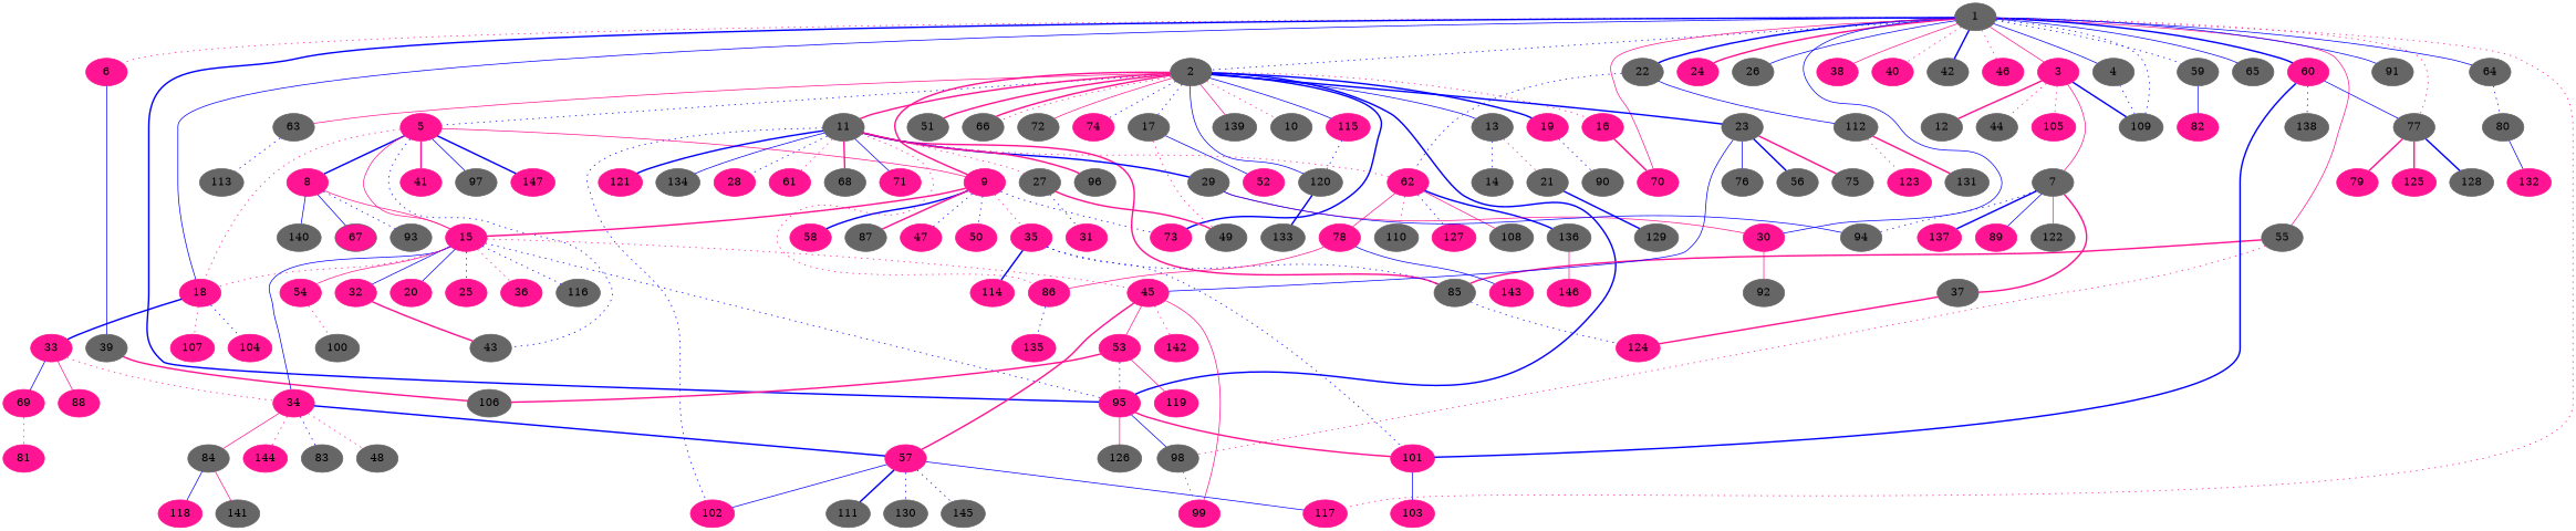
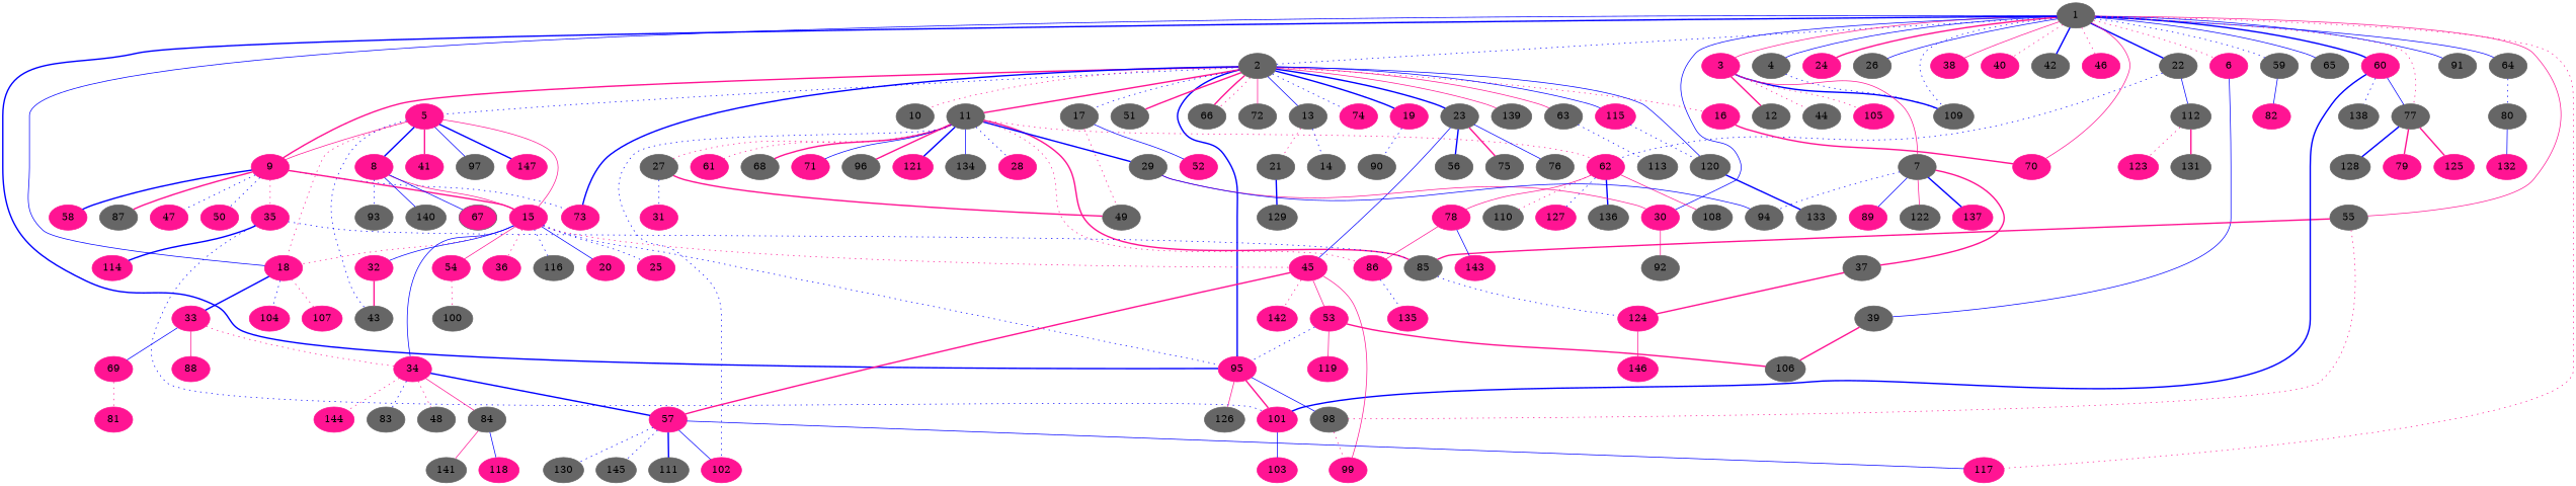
  graph {
    node [color=gray40 style=filled]
    edge [color=blue style=dotted]
    1
    2
    3 [color=deeppink]
    4
    6 [color=deeppink]
    18 [color=deeppink]
    22
    24 [color=deeppink]
    26
    30 [color=deeppink]
    38 [color=deeppink]
    40 [color=deeppink]
    42
    46 [color=deeppink]
    55
    59
    60 [color=deeppink]
    64
    65
    70 [color=deeppink]
    77
    91
    95 [color=deeppink]
    109
    117 [color=deeppink]
    5 [color=deeppink]
    9 [color=deeppink]
    10
    11
    13
    16 [color=deeppink]
    17
    19 [color=deeppink]
    23
    51
    63
    66
    72
    73 [color=deeppink]
    74 [color=deeppink]
    115 [color=deeppink]
    120
    139
    7
    12
    44
    105 [color=deeppink]
    39
    33 [color=deeppink]
    104 [color=deeppink]
    107 [color=deeppink]
    62 [color=deeppink]
    112
    92
    85
    98
    82 [color=deeppink]
    101 [color=deeppink]
    138
    80
    79 [color=deeppink]
    125 [color=deeppink]
    128
    126
    8 [color=deeppink]
    15 [color=deeppink]
    41 [color=deeppink]
    43
    97
    147 [color=deeppink]
    35 [color=deeppink]
    47 [color=deeppink]
    50 [color=deeppink]
    58 [color=deeppink]
    87
    27
    28 [color=deeppink]
    29
    61 [color=deeppink]
    68
    71 [color=deeppink]
    86 [color=deeppink]
    96
    102 [color=deeppink]
    121 [color=deeppink]
    134
    14
    21
    49
    52 [color=deeppink]
    90
    45 [color=deeppink]
    56
    75
    76
    113
    133
    37
    89 [color=deeppink]
    94
    122
    137 [color=deeppink]
    67 [fillcolor=deeppink]
    93
    140
    20 [color=deeppink]
    25 [color=deeppink]
    32 [color=deeppink]
    34 [color=deeppink]
    36 [color=deeppink]
    54 [color=deeppink]
    116
    106
    124 [color=deeppink]
    114 [color=deeppink]
    31 [color=deeppink]
    78 [color=deeppink]
    108
    110
    127 [color=deeppink]
    136
    135 [color=deeppink]
    129
    48
    57 [color=deeppink]
    83
    84
    144 [color=deeppink]
    53 [color=deeppink]
    99 [color=deeppink]
    142 [color=deeppink]
    100
    69 [color=deeppink]
    88 [color=deeppink]
    123 [color=deeppink]
    131
    81 [color=deeppink]
    111
    130
    145
    118 [color=deeppink]
    141
    103 [color=deeppink]
    146 [color=deeppink]
    119 [color=deeppink]
    143 [color=deeppink]
    132 [color=deeppink]
    1 -- 2
    1 -- 3 [color=deeppink style=solid]
    1 -- 4 [style=solid]
    1 -- 6 [color=deeppink]
    1 -- 18 [style=solid]
    1 -- 22 [style=bold]
    1 -- 24 [color=deeppink style=bold]
    1 -- 26 [style=solid]
    1 -- 30 [style=solid]
    1 -- 38 [color=deeppink style=solid]
    1 -- 40 [color=deeppink]
    1 -- 42 [style=bold]
    1 -- 46 [color=deeppink]
    1 -- 55 [color=deeppink style=solid]
    1 -- 59
    1 -- 60 [style=bold]
    1 -- 64 [style=solid]
    1 -- 65 [style=solid]
    1 -- 70 [color=deeppink style=solid]
    1 -- 77 [color=deeppink]
    1 -- 91 [style=solid]
    1 -- 95 [style=bold]
    1 -- 109
    1 -- 117 [color=deeppink]
    2 -- 95 [style=bold]
    2 -- 5
    2 -- 9 [color=deeppink style=bold]
    2 -- 10 [color=deeppink]
    2 -- 11 [color=deeppink style=bold]
    2 -- 13 [style=solid]
    2 -- 16 [color=deeppink]
    2 -- 17
    2 -- 19 [style=bold]
    2 -- 23 [style=bold]
    2 -- 51 [color=deeppink style=bold]
    2 -- 63 [color=deeppink style=solid]
    2 -- 66 [color=deeppink style=bold]
    2 -- 66 [color=deeppink]
    2 -- 72 [color=deeppink style=solid]
    2 -- 73 [style=bold]
    2 -- 74
    2 -- 115 [style=solid]
    2 -- 120 [style=solid]
    2 -- 139 [color=deeppink style=solid]
    3 -- 109 [style=bold]
    3 -- 7 [color=deeppink style=solid]
    3 -- 12 [color=deeppink style=bold]
    3 -- 44 [color=deeppink]
    3 -- 105 [color=deeppink]
    4 -- 109
    6 -- 39 [style=solid]
    18 -- 33 [style=bold]
    18 -- 104
    18 -- 107 [color=deeppink]
    22 -- 62
    22 -- 112 [style=solid]
    30 -- 92 [color=deeppink style=solid]
    55 -- 85 [color=deeppink style=bold]
    55 -- 98 [color=deeppink]
    59 -- 82 [style=solid]
    60 -- 77 [style=solid]
    60 -- 101 [style=bold]
    60 -- 138
    64 -- 80
    77 -- 79 [color=deeppink style=bold]
    77 -- 125 [color=deeppink style=bold]
    77 -- 128 [style=bold]
    95 -- 98 [style=solid]
    95 -- 101 [color=deeppink style=bold]
    95 -- 126 [color=deeppink style=solid]
    5 -- 18 [color=deeppink]
    5 -- 9 [color=deeppink style=solid]
    5 -- 8 [style=bold]
    5 -- 15 [color=deeppink style=solid]
    5 -- 41 [color=deeppink style=bold]
    5 -- 43
    5 -- 97 [style=solid]
    5 -- 147 [style=bold]
    9 -- 73
    9 -- 15 [color=deeppink style=bold]
    9 -- 35 [color=deeppink]
    9 -- 47
    9 -- 50
    9 -- 58 [style=bold]
    9 -- 87 [color=deeppink style=bold]
    11 -- 62 [color=deeppink]
    11 -- 85 [color=deeppink style=bold]
    11 -- 27 [color=deeppink]
    11 -- 28
    11 -- 29 [style=bold]
    11 -- 61 [color=deeppink]
    11 -- 68 [color=deeppink style=bold]
    11 -- 71 [style=solid]
    11 -- 86 [color=deeppink]
    11 -- 96 [color=deeppink style=bold]
    11 -- 102
    11 -- 121 [style=bold]
    11 -- 134 [style=solid]
    13 -- 14
    13 -- 21 [color=deeppink]
    16 -- 70 [color=deeppink style=bold]
    17 -- 49 [color=deeppink]
    17 -- 52 [style=solid]
    19 -- 90
    23 -- 45 [style=solid]
    23 -- 56 [style=bold]
    23 -- 75 [color=deeppink style=bold]
    23 -- 76 [style=solid]
    63 -- 113
    115 -- 120
    120 -- 133 [style=bold]
    7 -- 37 [color=deeppink style=bold]
    7 -- 89 [style=solid]
    7 -- 94
    7 -- 122 [color=deeppink style=solid]
    7 -- 137 [style=bold]
    39 -- 106 [color=deeppink style=bold]
    33 -- 34 [color=deeppink]
    33 -- 69 [style=solid]
    33 -- 88 [color=deeppink style=solid]
    62 -- 78 [color=deeppink style=solid]
    62 -- 108 [color=deeppink style=solid]
    62 -- 110 [color=deeppink]
    62 -- 127
    62 -- 136 [style=bold]
    112 -- 123 [color=deeppink]
    112 -- 131 [color=deeppink style=bold]
    85 -- 124
    98 -- 99 [color=deeppink]
    101 -- 103 [style=solid]
    80 -- 132 [style=solid]
    8 -- 15 [color=deeppink style=solid]
    8 -- 67 [style=solid]
    8 -- 93
    8 -- 140 [style=solid]
    15 -- 18 [color=deeppink]
    15 -- 95
    15 -- 45 [color=deeppink]
    15 -- 20 [style=solid]
    15 -- 25
    15 -- 32 [style=solid]
    15 -- 34 [style=solid]
    15 -- 36 [color=deeppink]
    15 -- 54 [color=deeppink style=solid]
    15 -- 116
    35 -- 85
    35 -- 101
    35 -- 114 [style=bold]
    27 -- 49 [color=deeppink style=bold]
    27 -- 31
    29 -- 30 [color=deeppink style=solid]
    29 -- 94 [style=solid]
    86 -- 135
    21 -- 129 [style=bold]
    45 -- 57 [color=deeppink style=bold]
    45 -- 53 [color=deeppink style=solid]
    45 -- 99 [color=deeppink style=solid]
    45 -- 142 [color=deeppink]
    37 -- 124 [color=deeppink style=bold]
    32 -- 43 [color=deeppink style=bold]
    34 -- 48 [color=deeppink]
    34 -- 57 [style=bold]
    34 -- 83
    34 -- 84 [color=deeppink style=solid]
    34 -- 144 [color=deeppink]
    54 -- 100 [color=deeppink]
-   136 -- 146 [color=deeppink style=solid]
+   124 -- 146 [color=deeppink style=solid]
    78 -- 86 [color=deeppink style=solid]
    78 -- 143 [style=solid]
    57 -- 117 [style=solid]
    57 -- 102 [style=solid]
    57 -- 111 [style=bold]
    57 -- 130
    57 -- 145
    84 -- 118 [style=solid]
    84 -- 141 [color=deeppink style=solid]
    53 -- 95
    53 -- 106 [color=deeppink style=bold]
    53 -- 119 [color=deeppink style=solid]
    69 -- 81 [color=deeppink]
  }
